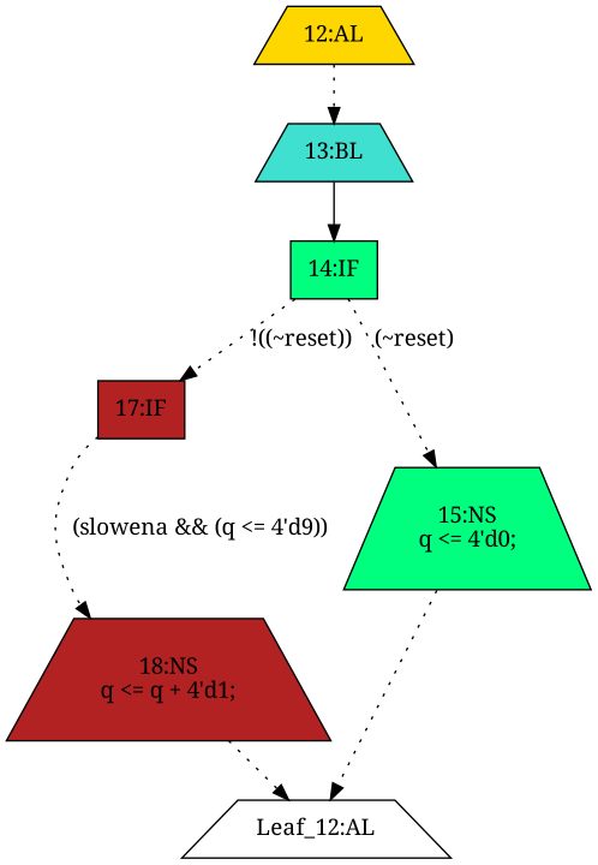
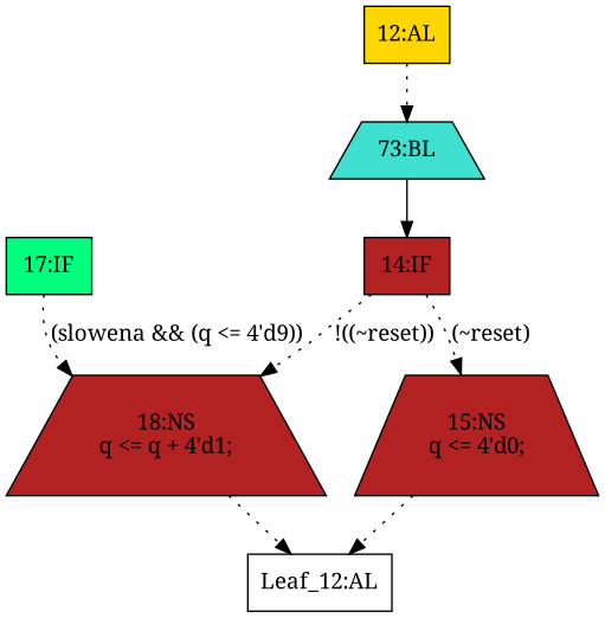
  strict digraph {
    fontname="Noto Serif"
    node [fillcolor=springgreen fontname="Noto Serif" shape=trapezium statements="[]" style=filled typ=IfStatement]
    edge [cond="[]" fontname="Noto Serif" lineno=None style=dotted]
-   n1 [ast="<pyverilog.vparser.ast.IfStatement object at 0x7f6469b8c290>" fillcolor=firebrick label="17:IF" shape=box]
+   n1 [ast="<pyverilog.vparser.ast.IfStatement object at 0x7f6469b8c290>" label="17:IF" shape=box]
    n2 [ast="<pyverilog.vparser.ast.NonblockingSubstitution object at 0x7f6469b8c410>" fillcolor=firebrick label="18:NS\nq <= q + 4'd1;" statements="[<pyverilog.vparser.ast.NonblockingSubstitution object at 0x7f6469b8c410>]" typ=NonblockingSubstitution]
-   n3 [def_var="['q']" label="Leaf_12:AL" fillcolor="" statements="" style="" typ=""]
-   n4 [ast="<pyverilog.vparser.ast.Block object at 0x7f6469b8c790>" fillcolor=turquoise label="13:BL" typ=Block]
-   n5 [ast="<pyverilog.vparser.ast.IfStatement object at 0x7f6469b8c7d0>" label="14:IF" shape=box]
-   n6 [ast="<pyverilog.vparser.ast.NonblockingSubstitution object at 0x7f6469b8c810>" label="15:NS\nq <= 4'd0;" statements="[<pyverilog.vparser.ast.NonblockingSubstitution object at 0x7f6469b8c810>]" typ=NonblockingSubstitution]
-   n7 [ast="<pyverilog.vparser.ast.Always object at 0x7f6469b8c9d0>" clk_sens=True fillcolor=gold label="12:AL" sens="['clk']" typ=Always use_var="['reset', 'q', 'slowena']"]
+   n3 [def_var="['q']" label="Leaf_12:AL" shape=box fillcolor="" statements="" style="" typ=""]
+   n4 [ast="<pyverilog.vparser.ast.Block object at 0x7f6469b8c790>" fillcolor=turquoise label="73:BL" typ=Block]
+   n5 [ast="<pyverilog.vparser.ast.IfStatement object at 0x7f6469b8c7d0>" fillcolor=firebrick label="14:IF" shape=box]
+   n6 [ast="<pyverilog.vparser.ast.NonblockingSubstitution object at 0x7f6469b8c810>" fillcolor=firebrick label="15:NS\nq <= 4'd0;" statements="[<pyverilog.vparser.ast.NonblockingSubstitution object at 0x7f6469b8c810>]" typ=NonblockingSubstitution]
+   n7 [ast="<pyverilog.vparser.ast.Always object at 0x7f6469b8c9d0>" clk_sens=True fillcolor=gold label="12:AL" sens="['clk']" shape=box typ=Always use_var="['reset', 'q', 'slowena']"]
    n1 -> n2 [cond="['slowena', 'q']" label="(slowena && (q <= 4'd9))" lineno=17]
    n2 -> n3
    n4 -> n5 [style=solid]
-   n5 -> n1 [cond="['reset']" label="!((~reset))" lineno=14]
+   n5 -> n2 [cond="['reset']" label="!((~reset))" lineno=14]
    n5 -> n6 [cond="['reset']" label="(~reset)" lineno=14]
    n6 -> n3
    n7 -> n4
  }
